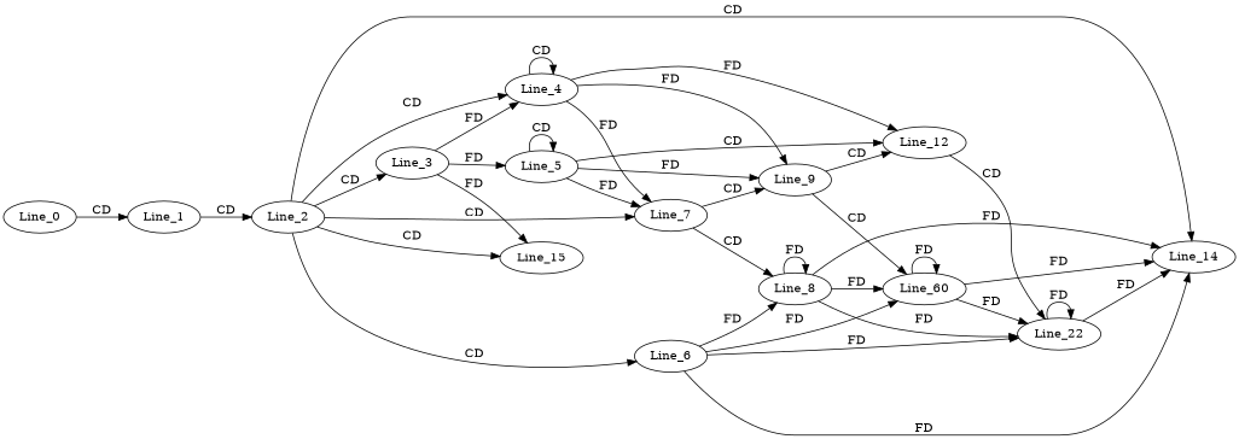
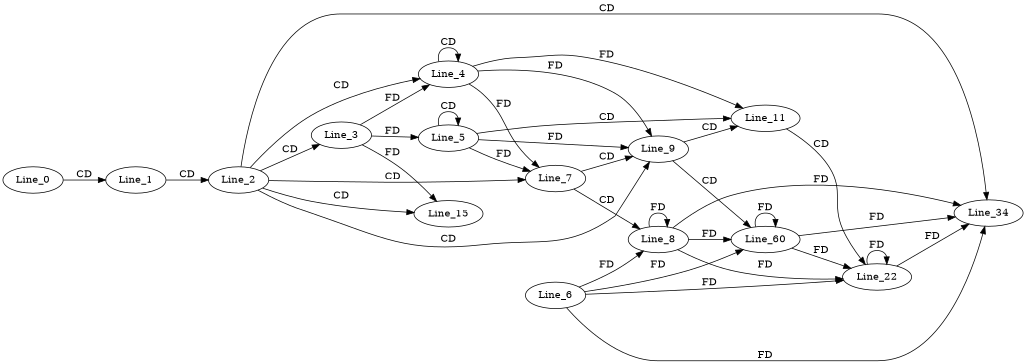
  digraph {
    rankdir=LR
    Line_0
    Line_1
    Line_2
    Line_3
    Line_4
    Line_6
    Line_7
-   Line_14
+   Line_14 [label=Line_34]
    Line_15
    Line_5
    Line_9
-   Line_11 [label=Line_12]
+   Line_11
    Line_8
    n14 [label=Line_60]
    n15 [label=Line_22]
    Line_0 -> Line_1 [label=CD]
    Line_1 -> Line_2 [label=CD]
    Line_2 -> Line_3 [label=CD]
    Line_2 -> Line_4 [label=CD]
-   Line_2 -> Line_6 [label=CD]
+   Line_2 -> Line_9 [label=CD]
    Line_2 -> Line_7 [label=CD]
    Line_2 -> Line_14 [label=CD]
    Line_2 -> Line_15 [label=CD]
    Line_3 -> Line_4 [label=FD]
    Line_3 -> Line_15 [label=FD]
    Line_3 -> Line_5 [label=FD]
    Line_4 -> Line_4 [label=CD]
    Line_4 -> Line_7 [label=FD]
    Line_4 -> Line_9 [label=FD]
    Line_4 -> Line_11 [label=FD]
    Line_6 -> Line_14 [label=FD]
    Line_6 -> Line_8 [label=FD]
    Line_6 -> n14 [label=FD]
    Line_6 -> n15 [label=FD]
    Line_7 -> Line_9 [label=CD]
    Line_7 -> Line_8 [label=CD]
    Line_5 -> Line_7 [label=FD]
    Line_5 -> Line_5 [label=CD]
    Line_5 -> Line_9 [label=FD]
    Line_5 -> Line_11 [label=CD]
    Line_9 -> Line_11 [label=CD]
    Line_9 -> n14 [label=CD]
    Line_11 -> n15 [label=CD]
    Line_8 -> Line_14 [label=FD]
    Line_8 -> Line_8 [label=FD]
    Line_8 -> n14 [label=FD]
    Line_8 -> n15 [label=FD]
    n14 -> Line_14 [label=FD]
    n14 -> n14 [label=FD]
    n14 -> n15 [label=FD]
    n15 -> Line_14 [label=FD]
    n15 -> n15 [label=FD]
  }
